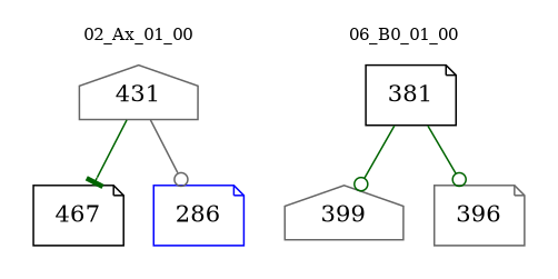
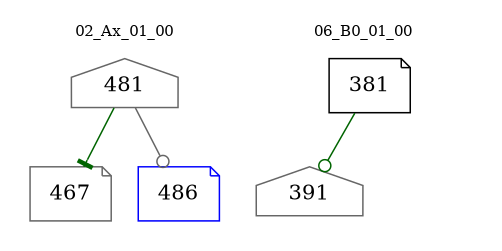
  digraph {
    node [color=gray40 shape=note]
    edge [arrowhead=odot color=darkgreen]
-   n1 [label=431 shape=house]
-   n2 [color=black label=467]
-   n3 [color=blue label=286]
+   n1 [label=481 shape=house]
+   n2 [label=467]
+   n3 [color=blue label=486]
    n4 [color=black label=381]
-   n5 [label=399 shape=house]
-   n6 [label=396]
+   n5 [label=391 shape=house]
    subgraph cluster_1 {
      color=white
      fontsize=10
      label="02_Ax_01_00"
      n1
      n2
      n3
    }
    subgraph cluster_2 {
      color=white
      fontsize=10
      label="06_B0_01_00"
      n4
      n5
-     n6
    }
    n1 -> n2 [arrowhead=tee]
    n1 -> n3 [color=gray40]
    n4 -> n5
-   n4 -> n6
  }
